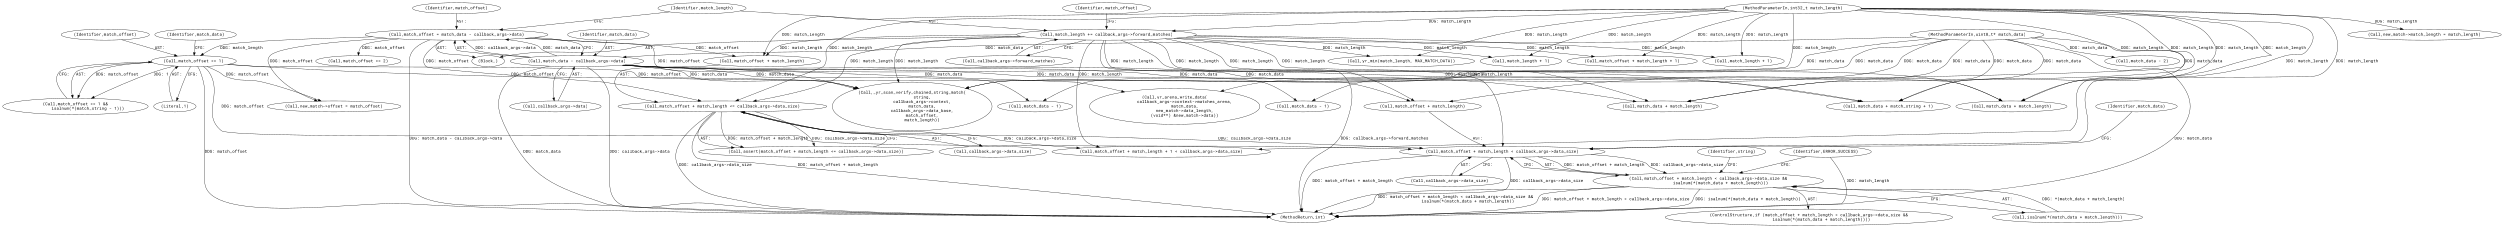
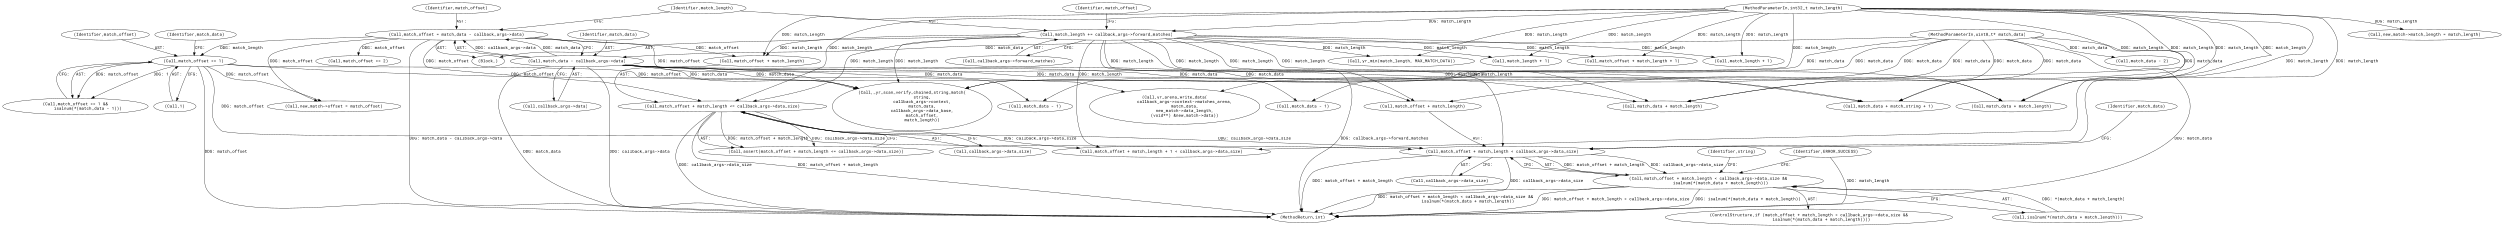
  digraph {
    fontname="Roboto Mono"
    node [fontname="Roboto Mono"]
    edge [fontname="Roboto Mono"]
    n1 [label="(Call,match_offset + match_length < callback_args->data_size)"]
    n2 [label="(Call,match_offset + match_length < callback_args->data_size &&\n          isalnum(*(match_data + match_length)))"]
    n3 [label="(Call,callback_args->data_size)"]
    n4 [label="(MethodReturn,int)"]
    n5 [label="(ControlStructure,if (match_offset + match_length < callback_args->data_size &&\n          isalnum(*(match_data + match_length))))"]
    n6 [label="(Call,isalnum(*(match_data + match_length)))"]
    n7 [label="(Call,match_offset >= 1)"]
-   n8 [label="(Call,match_offset >= 1 &&\n          isalnum(*(match_string - 1)))"]
+   n8 [label="(Call,match_offset >= 1 &&\n          isalnum(*(match_data - 1)))"]
    n9 [label="(Call,match_offset + match_length)"]
    n10 [label="(Call,new_match->offset = match_offset)"]
-   n11 [label="(Literal,1)"]
+   n11 [label="(Call,1)"]
    n12 [label="(Call,_yr_scan_verify_chained_string_match(\n        string,\n        callback_args->context,\n        match_data,\n        callback_args->data_base,\n        match_offset,\n        match_length))"]
    n13 [label="(Call,match_offset = match_data - callback_args->data)"]
    n14 [label="(Call,match_data - callback_args->data)"]
    n15 [label="(Call,match_offset + match_length <= callback_args->data_size)"]
    n16 [label="(Call,match_offset >= 2)"]
    n17 [label="(Block,)"]
    n18 [label="(Call,match_offset + match_length)"]
    n19 [label="(Call,match_data + match_length)"]
    n20 [label="(Call,match_data - 1)"]
    n21 [label="(Call,yr_arena_write_data(\n        callback_args->context->matches_arena,\n        match_data,\n        new_match->data_length,\n        (void**) &new_match->data))"]
    n22 [label="(Call,match_data + match_string + 1)"]
    n23 [label="(Call,callback_args->data)"]
    n24 [label="(Call,match_data + match_length)"]
    n25 [label="(Call,match_data - 1)"]
    n26 [label="(Call,match_offset + match_length + 1 < callback_args->data_size)"]
    n27 [label="(Call,callback_args->data_size)"]
    n28 [label="(Call,assert(match_offset + match_length <= callback_args->data_size))"]
    n29 [label="(MethodParameterIn,uint8_t* match_data)"]
    n30 [label="(Call,match_data - 2)"]
    n31 [label="(MethodParameterIn,int32_t match_length)"]
    n32 [label="(Call,match_length += callback_args->forward_matches)"]
    n33 [label="(Call,match_length + 1)"]
    n34 [label="(Call,new_match->match_length = match_length)"]
    n35 [label="(Call,yr_min(match_length, MAX_MATCH_DATA))"]
    n36 [label="(Call,match_offset + match_length + 1)"]
    n37 [label="(Call,match_length + 1)"]
    n38 [label="(Call,callback_args->forward_matches)"]
    n39 [label="(Identifier,string)"]
    n40 [label="(Identifier,match_data)"]
    n41 [label="(Identifier,match_offset)"]
    n42 [label="(Identifier,match_data)"]
    n43 [label="(Identifier,match_data)"]
    n44 [label="(Identifier,match_offset)"]
    n45 [label="(Identifier,match_offset)"]
    n46 [label="(Identifier,match_length)"]
    n47 [label="(Identifier,ERROR_SUCCESS)"]
    n1 -> n2 [label="AST: "]
    n1 -> n2 [label="DDG: match_offset + match_length"]
    n1 -> n2 [label="DDG: callback_args->data_size"]
    n1 -> n3 [label="CFG: "]
    n1 -> n4 [label="DDG: match_offset + match_length"]
    n1 -> n4 [label="DDG: callback_args->data_size"]
    n2 -> n1 [label="CFG: "]
    n2 -> n4 [label="DDG: match_offset + match_length < callback_args->data_size"]
    n2 -> n4 [label="DDG: isalnum(*(match_data + match_length))"]
    n2 -> n4 [label="DDG: match_offset + match_length < callback_args->data_size &&\n          isalnum(*(match_data + match_length))"]
    n2 -> n5 [label="AST: "]
    n2 -> n6 [label="CFG: "]
    n3 -> n1 [label="AST: "]
    n6 -> n2 [label="AST: "]
    n6 -> n2 [label="DDG: *(match_data + match_length)"]
    n7 -> n1 [label="DDG: match_offset"]
    n7 -> n4 [label="DDG: match_offset"]
    n7 -> n8 [label="AST: "]
    n7 -> n8 [label="DDG: match_offset"]
    n7 -> n8 [label="DDG: 1"]
    n7 -> n9 [label="DDG: match_offset"]
    n7 -> n10 [label="DDG: match_offset"]
    n7 -> n11 [label="CFG: "]
    n7 -> n12 [label="DDG: match_offset"]
    n8 -> n7 [label="CFG: "]
    n9 -> n1 [label="AST: "]
    n11 -> n7 [label="AST: "]
    n13 -> n4 [label="DDG: match_data - callback_args->data"]
    n13 -> n7 [label="DDG: match_length"]
    n13 -> n10 [label="DDG: match_offset"]
    n13 -> n12 [label="DDG: match_offset"]
    n13 -> n14 [label="CFG: "]
    n13 -> n15 [label="DDG: match_offset"]
    n13 -> n16 [label="DDG: match_offset"]
    n13 -> n17 [label="AST: "]
    n13 -> n18 [label="DDG: match_offset"]
    n14 -> n4 [label="DDG: match_data"]
    n14 -> n4 [label="DDG: callback_args->data"]
    n14 -> n12 [label="DDG: match_data"]
    n14 -> n13 [label="AST: "]
    n14 -> n13 [label="DDG: match_data"]
    n14 -> n13 [label="DDG: callback_args->data"]
    n14 -> n19 [label="DDG: match_data"]
    n14 -> n20 [label="DDG: match_data"]
    n14 -> n21 [label="DDG: match_data"]
    n14 -> n22 [label="DDG: match_data"]
    n14 -> n23 [label="CFG: "]
    n14 -> n24 [label="DDG: match_data"]
    n14 -> n25 [label="DDG: match_data"]
    n15 -> n1 [label="DDG: callback_args->data_size"]
    n15 -> n4 [label="DDG: callback_args->data_size"]
    n15 -> n4 [label="DDG: match_offset + match_length"]
    n15 -> n26 [label="DDG: callback_args->data_size"]
    n15 -> n27 [label="CFG: "]
    n15 -> n28 [label="AST: "]
    n15 -> n28 [label="DDG: match_offset + match_length"]
    n15 -> n28 [label="DDG: callback_args->data_size"]
    n18 -> n15 [label="AST: "]
    n23 -> n14 [label="AST: "]
    n27 -> n15 [label="AST: "]
    n28 -> n15 [label="CFG: "]
    n29 -> n4 [label="DDG: match_data"]
    n29 -> n12 [label="DDG: match_data"]
    n29 -> n14 [label="DDG: match_data"]
    n29 -> n19 [label="DDG: match_data"]
    n29 -> n20 [label="DDG: match_data"]
    n29 -> n21 [label="DDG: match_data"]
    n29 -> n22 [label="DDG: match_data"]
    n29 -> n24 [label="DDG: match_data"]
    n29 -> n25 [label="DDG: match_data"]
    n29 -> n30 [label="DDG: match_data"]
    n31 -> n1 [label="DDG: match_length"]
    n31 -> n9 [label="DDG: match_length"]
    n31 -> n12 [label="DDG: match_length"]
    n31 -> n15 [label="DDG: match_length"]
    n31 -> n18 [label="DDG: match_length"]
    n31 -> n19 [label="DDG: match_length"]
    n31 -> n22 [label="DDG: match_length"]
    n31 -> n24 [label="DDG: match_length"]
    n31 -> n26 [label="DDG: match_length"]
    n31 -> n32 [label="DDG: match_length"]
    n31 -> n33 [label="DDG: match_length"]
    n31 -> n34 [label="DDG: match_length"]
    n31 -> n35 [label="DDG: match_length"]
    n31 -> n36 [label="DDG: match_length"]
    n31 -> n37 [label="DDG: match_length"]
    n32 -> n1 [label="DDG: match_length"]
    n32 -> n4 [label="DDG: callback_args->forward_matches"]
    n32 -> n9 [label="DDG: match_length"]
    n32 -> n12 [label="DDG: match_length"]
    n32 -> n15 [label="DDG: match_length"]
    n32 -> n17 [label="AST: "]
    n32 -> n18 [label="DDG: match_length"]
    n32 -> n19 [label="DDG: match_length"]
    n32 -> n22 [label="DDG: match_length"]
    n32 -> n24 [label="DDG: match_length"]
    n32 -> n26 [label="DDG: match_length"]
    n32 -> n33 [label="DDG: match_length"]
    n32 -> n35 [label="DDG: match_length"]
    n32 -> n36 [label="DDG: match_length"]
    n32 -> n37 [label="DDG: match_length"]
    n32 -> n38 [label="CFG: "]
    n38 -> n32 [label="AST: "]
    n39 -> n2 [label="CFG: "]
    n40 -> n14 [label="AST: "]
    n41 -> n32 [label="CFG: "]
    n42 -> n7 [label="CFG: "]
    n43 -> n1 [label="CFG: "]
    n44 -> n7 [label="AST: "]
    n45 -> n13 [label="AST: "]
    n46 -> n13 [label="CFG: "]
    n46 -> n32 [label="AST: "]
    n47 -> n2 [label="CFG: "]
    n47 -> n4 [label="DDG: match_length"]
  }
